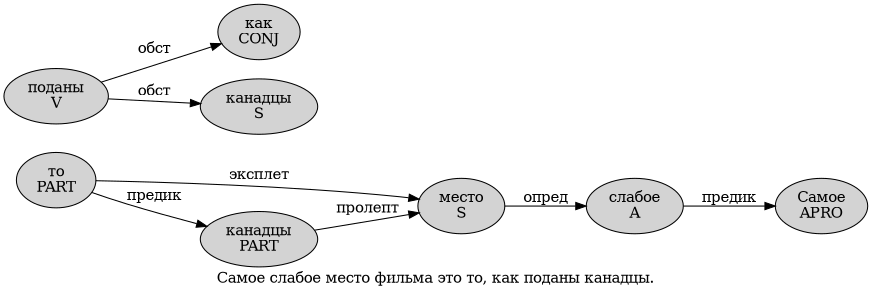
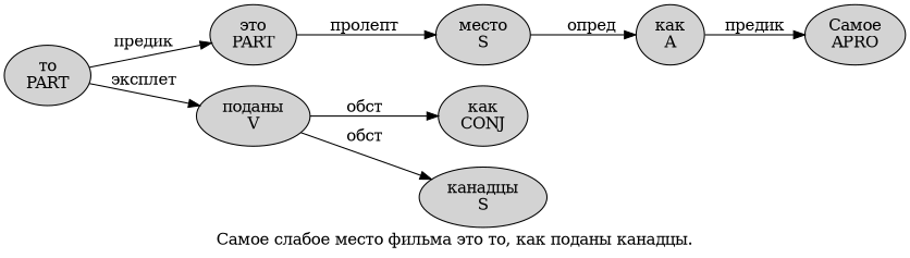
  digraph {
    label="Самое слабое место фильма это то, как поданы канадцы."
    rankdir=LR
    node [fillcolor=lightgray penwidth=1 shape=ellipse style=filled]
    n1 [label="Самое\nAPRO"]
-   n2 [label="слабое\nA"]
+   n2 [label="как\nA"]
    n3 [label="место\nS"]
-   n4 [label="канадцы\nPART"]
+   n4 [label="это\nPART"]
    n5 [label="то\nPART"]
    n6 [label="поданы\nV"]
    n7 [label="как\nCONJ"]
    n8 [label="канадцы\nS"]
    n2 -> n1 [label="предик"]
    n3 -> n2 [label="опред"]
    n4 -> n3 [label="пролепт"]
    n5 -> n4 [label="предик"]
-   n5 -> n3 [label="эксплет"]
+   n5 -> n6 [label="эксплет"]
    n6 -> n7 [label="обст"]
    n6 -> n8 [label="обст"]
  }
